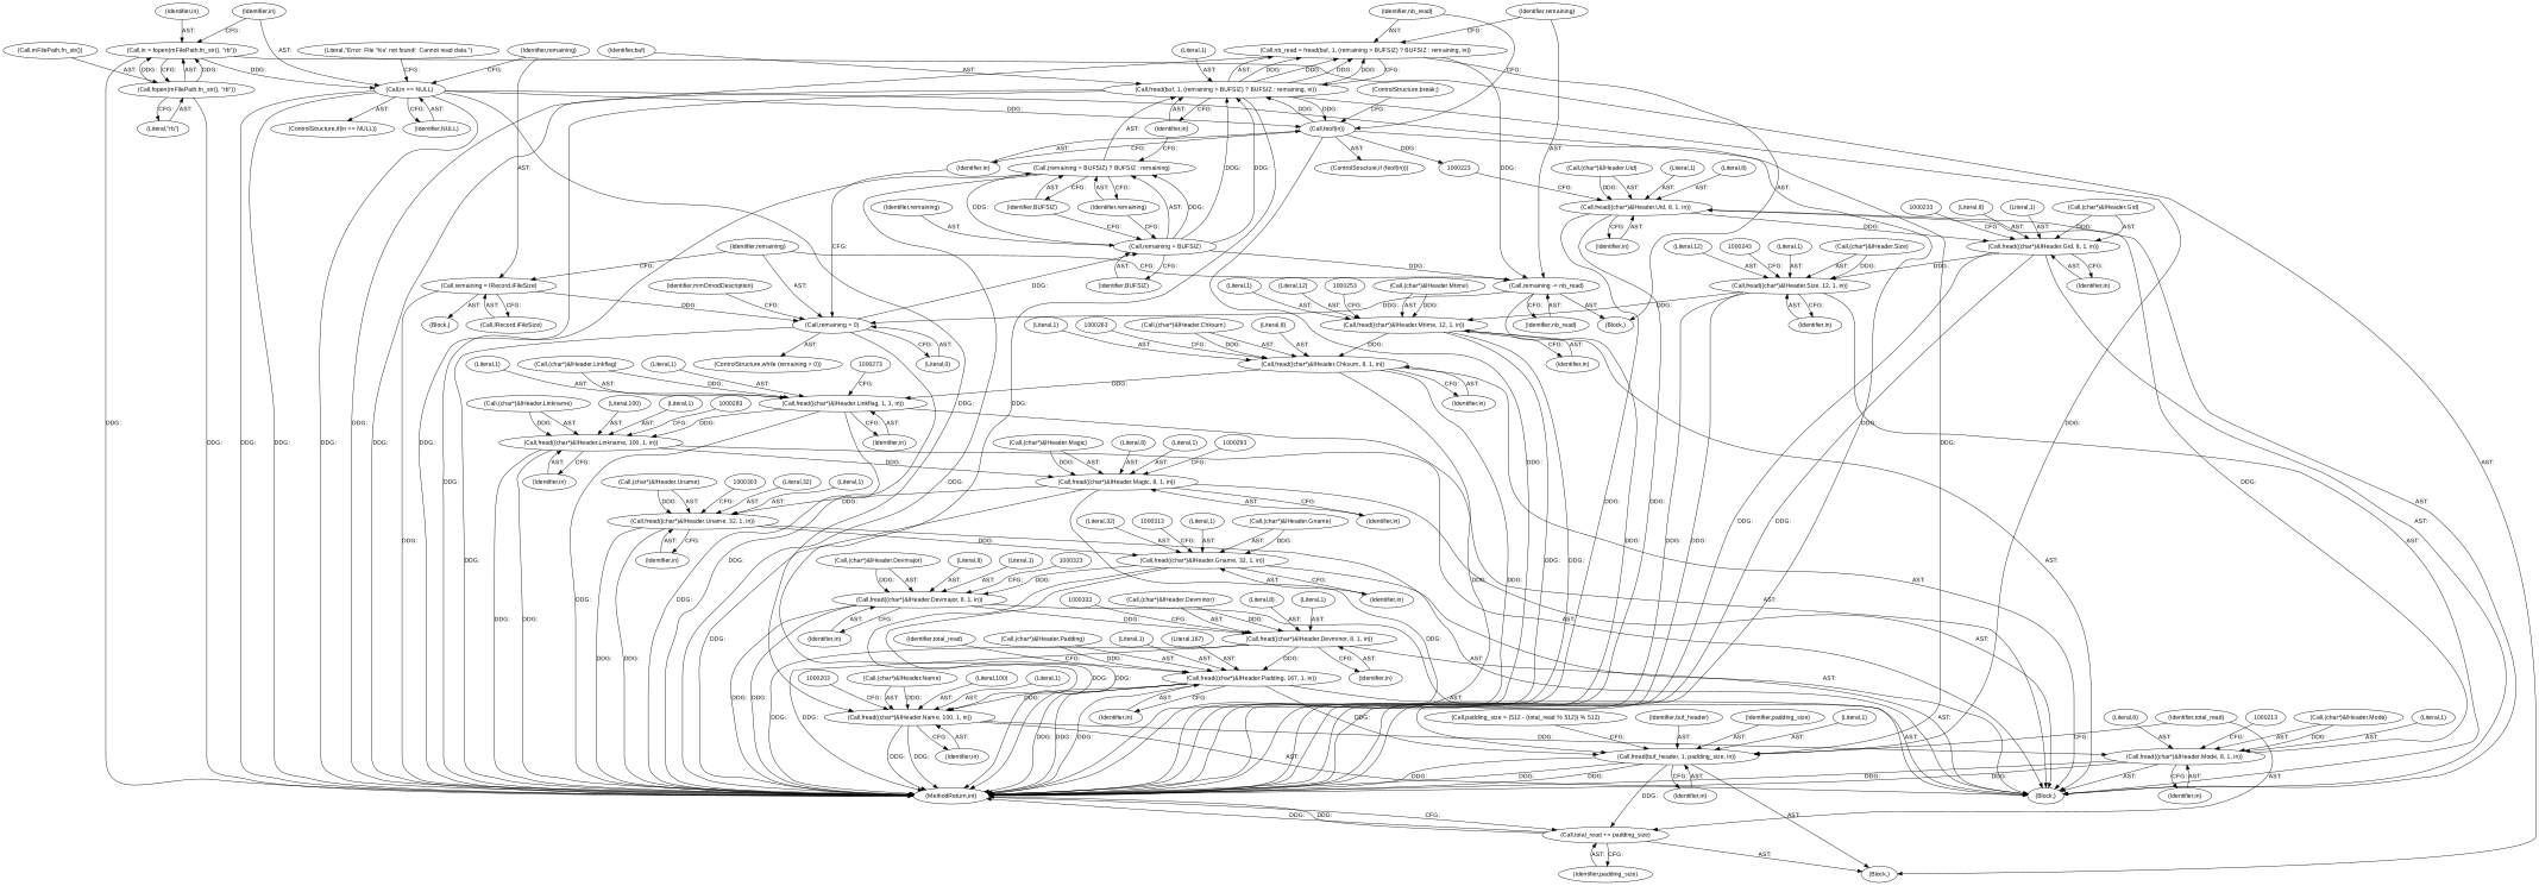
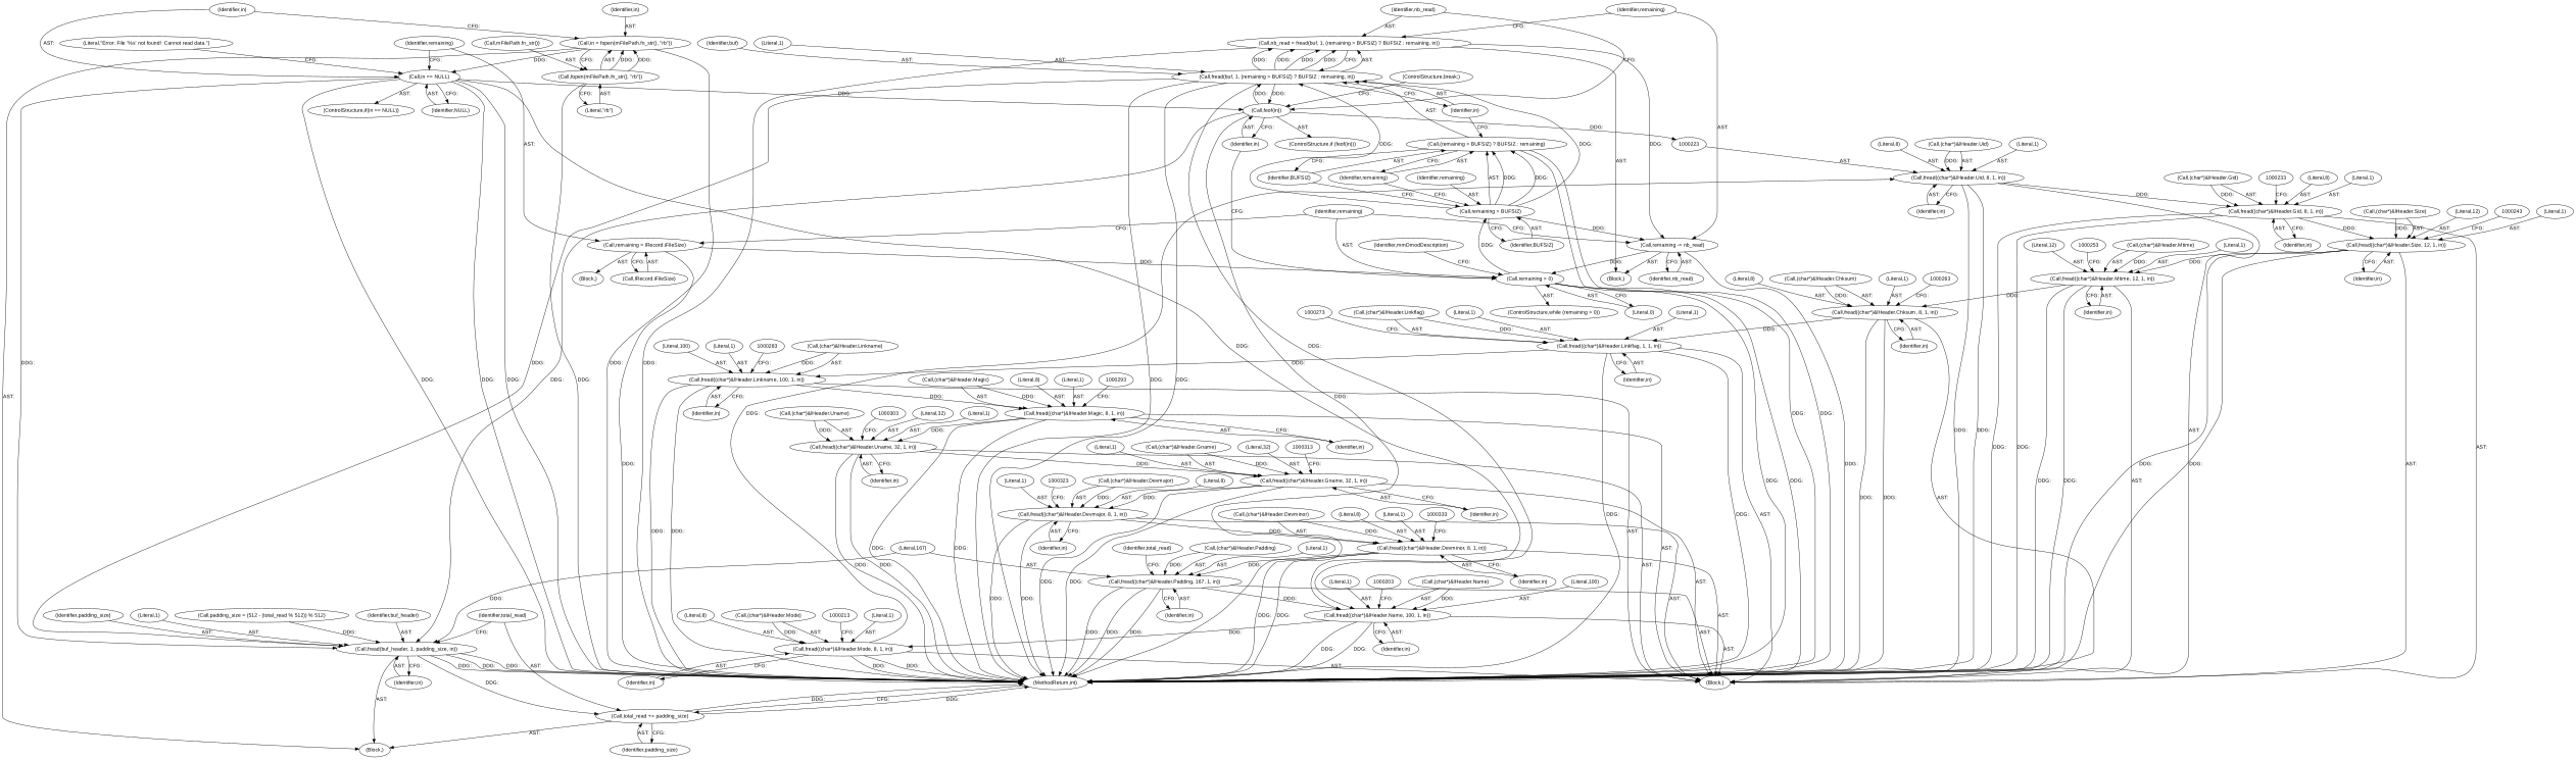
  digraph {
    fontname="Liberation Sans"
    node [fontname="Liberation Sans"]
    edge [fontname="Liberation Sans"]
    n1 [label="(Call,nb_read = fread(buf, 1, (remaining > BUFSIZ) ? BUFSIZ : remaining, in))"]
    n2 [label="(Call,fread(buf, 1, (remaining > BUFSIZ) ? BUFSIZ : remaining, in))"]
    n3 [label="(Call,remaining -= nb_read)"]
    n4 [label="(Block,)"]
    n5 [label="(MethodReturn,int)"]
    n6 [label="(Call,feof(in))"]
    n7 [label="(Call,fread((char*)&lHeader.Name, 100, 1, in))"]
    n8 [label="(Call,fread(buf_header, 1, padding_size, in))"]
    n9 [label="(Identifier,in)"]
    n10 [label="(Call,remaining > 0)"]
    n11 [label="(Identifier,nb_read)"]
    n12 [label="(Call,total_read += padding_size)"]
    n13 [label="(ControlStructure,if (feof(in)))"]
    n14 [label="(Identifier,in)"]
    1000223
    n16 [label="(Call,fread((char*)&lHeader.Mode, 8, 1, in))"]
    n17 [label="(Block,)"]
    n18 [label="(Identifier,in)"]
    n19 [label="(Block,)"]
    n20 [label="(Identifier,in)"]
    n21 [label="(Call,(remaining > BUFSIZ) ? BUFSIZ : remaining)"]
    n22 [label="(Call,remaining > BUFSIZ)"]
    n23 [label="(Identifier,BUFSIZ)"]
    n24 [label="(Identifier,BUFSIZ)"]
    n25 [label="(Identifier,remaining)"]
    n26 [label="(ControlStructure,while (remaining > 0))"]
    n27 [label="(Literal,0)"]
    n28 [label="(Call,remaining = lRecord.iFileSize)"]
    n29 [label="(Block,)"]
    n30 [label="(Call,lRecord.iFileSize)"]
    n31 [label="(Call,in == NULL)"]
    n32 [label="(ControlStructure,if(in == NULL))"]
    n33 [label="(Identifier,NULL)"]
    n34 [label="(Call,in = fopen(mFilePath.fn_str(), \"rb\"))"]
    n35 [label="(Call,fopen(mFilePath.fn_str(), \"rb\"))"]
    n36 [label="(Literal,\"rb\")"]
    n37 [label="(Call,fread((char*)&lHeader.Uid, 8, 1, in))"]
    n38 [label="(Identifier,in)"]
    n39 [label="(Call,fread((char*)&lHeader.Gid, 8, 1, in))"]
    n40 [label="(Identifier,in)"]
    n41 [label="(Call,fread((char*)&lHeader.Size, 12, 1, in))"]
    n42 [label="(Identifier,in)"]
    n43 [label="(Call,fread((char*)&lHeader.Mtime, 12, 1, in))"]
    n44 [label="(Identifier,in)"]
    n45 [label="(Call,fread((char*)&lHeader.Chksum, 8, 1, in))"]
    n46 [label="(Identifier,in)"]
    n47 [label="(Call,fread((char*)&lHeader.Linkflag, 1, 1, in))"]
    n48 [label="(Identifier,in)"]
    n49 [label="(Call,fread((char*)&lHeader.Linkname, 100, 1, in))"]
    n50 [label="(Identifier,in)"]
    n51 [label="(Call,fread((char*)&lHeader.Magic, 8, 1, in))"]
    n52 [label="(Identifier,in)"]
    n53 [label="(Call,fread((char*)&lHeader.Uname, 32, 1, in))"]
    n54 [label="(Identifier,in)"]
    n55 [label="(Call,fread((char*)&lHeader.Gname, 32, 1, in))"]
    n56 [label="(Identifier,in)"]
    n57 [label="(Call,fread((char*)&lHeader.Devmajor, 8, 1, in))"]
    n58 [label="(Identifier,in)"]
    n59 [label="(Call,fread((char*)&lHeader.Devminor, 8, 1, in))"]
    n60 [label="(Identifier,in)"]
    n61 [label="(Call,fread((char*)&lHeader.Padding, 167, 1, in))"]
    n62 [label="(Identifier,in)"]
    n63 [label="(Identifier,in)"]
    n64 [label="(Identifier,padding_size)"]
    n65 [label="(Literal,32)"]
    n66 [label="(Literal,1)"]
    n67 [label="(Identifier,remaining)"]
    n68 [label="(Identifier,mmDmodDescription)"]
    n69 [label="(Call,mFilePath.fn_str())"]
    n70 [label="(Literal,1)"]
    n71 [label="(Call,(char*)&lHeader.Linkname)"]
    n72 [label="(Call,(char*)&lHeader.Devminor)"]
    n73 [label="(Literal,1)"]
    n74 [label="(Literal,1)"]
    n75 [label="(Literal,8)"]
    n76 [label="(Identifier,total_read)"]
    n77 [label="(Identifier,padding_size)"]
    n78 [label="(Literal,8)"]
    n79 [label="(Call,(char*)&lHeader.Size)"]
    n80 [label="(Literal,167)"]
    n81 [label="(Literal,\"Error: File '%s' not found!  Cannot read data.\")"]
    n82 [label="(Call,(char*)&lHeader.Linkflag)"]
    n83 [label="(Identifier,remaining)"]
    n84 [label="(Call,(char*)&lHeader.Uid)"]
    n85 [label="(Literal,8)"]
    n86 [label="(Call,(char*)&lHeader.Magic)"]
    n87 [label="(Call,(char*)&lHeader.Name)"]
    n88 [label="(Identifier,remaining)"]
    n89 [label="(Call,(char*)&lHeader.Mtime)"]
    n90 [label="(Call,(char*)&lHeader.Mode)"]
    n91 [label="(Identifier,remaining)"]
    n92 [label="(Identifier,nb_read)"]
    n93 [label="(Literal,1)"]
    n94 [label="(Literal,100)"]
    n95 [label="(Literal,8)"]
    n96 [label="(Literal,8)"]
    n97 [label="(Identifier,in)"]
    n98 [label="(Identifier,buf)"]
    n99 [label="(ControlStructure,break;)"]
    n100 [label="(Literal,1)"]
    n101 [label="(Literal,8)"]
    n102 [label="(Literal,1)"]
    n103 [label="(Call,(char*)&lHeader.Devmajor)"]
    n104 [label="(Literal,1)"]
    n105 [label="(Call,(char*)&lHeader.Padding)"]
    n106 [label="(Call,(char*)&lHeader.Chksum)"]
    n107 [label="(Identifier,in)"]
    n108 [label="(Literal,12)"]
    n109 [label="(Literal,100)"]
    n110 [label="(Literal,1)"]
    n111 [label="(Call,(char*)&lHeader.Gname)"]
    n112 [label="(Literal,1)"]
    n113 [label="(Literal,1)"]
    n114 [label="(Literal,12)"]
    n115 [label="(Literal,8)"]
    n116 [label="(Identifier,total_read)"]
    n117 [label="(Call,padding_size = (512 - (total_read % 512)) % 512)"]
    n118 [label="(Literal,1)"]
    n119 [label="(Call,(char*)&lHeader.Uname)"]
    n120 [label="(Literal,1)"]
    n121 [label="(Literal,1)"]
    n122 [label="(Literal,1)"]
    n123 [label="(Literal,1)"]
    n124 [label="(Call,(char*)&lHeader.Gid)"]
    n125 [label="(Literal,1)"]
    n126 [label="(Literal,1)"]
    n127 [label="(Literal,32)"]
    n128 [label="(Identifier,buf_header)"]
    1000203
    1000213
    1000233
    1000243
    1000253
    1000263
    1000273
    1000283
    1000293
    1000303
    1000313
    1000323
    1000333
    n1 -> n2 [label="CFG: "]
    n1 -> n3 [label="DDG: "]
    n1 -> n4 [label="AST: "]
    n1 -> n5 [label="DDG: "]
    n2 -> n1 [label="AST: "]
    n2 -> n1 [label="DDG: "]
    n2 -> n1 [label="DDG: "]
    n2 -> n1 [label="DDG: "]
    n2 -> n1 [label="DDG: "]
    n2 -> n5 [label="DDG: "]
    n2 -> n5 [label="DDG: "]
    n2 -> n6 [label="DDG: "]
    n2 -> n7 [label="DDG: "]
    n2 -> n8 [label="DDG: "]
    n2 -> n9 [label="CFG: "]
    n3 -> n4 [label="AST: "]
    n3 -> n5 [label="DDG: "]
    n3 -> n10 [label="DDG: "]
    n3 -> n11 [label="CFG: "]
    n5 -> n12 [label="CFG: "]
    n6 -> n2 [label="DDG: "]
    n6 -> n5 [label="DDG: "]
    n6 -> n8 [label="DDG: "]
    n6 -> n13 [label="AST: "]
    n6 -> n14 [label="CFG: "]
    n6 -> 1000223 [label="DDG: "]
    n7 -> n5 [label="DDG: "]
    n7 -> n5 [label="DDG: "]
    n7 -> n16 [label="DDG: "]
    n7 -> n17 [label="AST: "]
    n7 -> n18 [label="CFG: "]
    n8 -> n5 [label="DDG: "]
    n8 -> n5 [label="DDG: "]
    n8 -> n5 [label="DDG: "]
    n8 -> n12 [label="DDG: "]
    n8 -> n19 [label="AST: "]
    n8 -> n20 [label="CFG: "]
    n9 -> n2 [label="AST: "]
    n9 -> n21 [label="CFG: "]
    n10 -> n5 [label="DDG: "]
    n10 -> n5 [label="DDG: "]
    n10 -> n22 [label="DDG: "]
    n10 -> n26 [label="AST: "]
    n10 -> n27 [label="CFG: "]
    n11 -> n3 [label="AST: "]
    n12 -> n5 [label="DDG: "]
    n12 -> n5 [label="DDG: "]
    n12 -> n19 [label="AST: "]
    n12 -> n64 [label="CFG: "]
    n14 -> n6 [label="AST: "]
    n14 -> n10 [label="CFG: "]
-   1000223 -> n37 [label="CFG: "]
+   1000223 -> n37 [label="AST: "]
    n16 -> n5 [label="DDG: "]
    n16 -> n5 [label="DDG: "]
    n16 -> n17 [label="AST: "]
    n16 -> n37 [label="DDG: "]
    n16 -> n38 [label="CFG: "]
    n18 -> n7 [label="AST: "]
    n20 -> n8 [label="AST: "]
    n21 -> n2 [label="AST: "]
    n21 -> n5 [label="DDG: "]
    n21 -> n5 [label="DDG: "]
    n21 -> n24 [label="CFG: "]
    n21 -> n25 [label="CFG: "]
    n22 -> n2 [label="DDG: "]
    n22 -> n2 [label="DDG: "]
    n22 -> n3 [label="DDG: "]
    n22 -> n21 [label="AST: "]
    n22 -> n21 [label="DDG: "]
    n22 -> n21 [label="DDG: "]
    n22 -> n23 [label="CFG: "]
    n23 -> n22 [label="AST: "]
    n24 -> n21 [label="AST: "]
    n24 -> n22 [label="CFG: "]
    n25 -> n21 [label="AST: "]
    n25 -> n22 [label="CFG: "]
    n27 -> n10 [label="AST: "]
    n28 -> n5 [label="DDG: "]
    n28 -> n10 [label="DDG: "]
    n28 -> n29 [label="AST: "]
    n28 -> n30 [label="CFG: "]
    n30 -> n28 [label="AST: "]
    n31 -> n5 [label="DDG: "]
    n31 -> n5 [label="DDG: "]
    n31 -> n5 [label="DDG: "]
    n31 -> n6 [label="DDG: "]
    n31 -> n7 [label="DDG: "]
    n31 -> n8 [label="DDG: "]
    n31 -> n32 [label="AST: "]
    n31 -> n33 [label="CFG: "]
    n33 -> n31 [label="AST: "]
    n34 -> n5 [label="DDG: "]
    n34 -> n19 [label="AST: "]
    n34 -> n31 [label="DDG: "]
    n34 -> n35 [label="CFG: "]
    n35 -> n5 [label="DDG: "]
    n35 -> n34 [label="AST: "]
    n35 -> n34 [label="DDG: "]
    n35 -> n34 [label="DDG: "]
    n35 -> n36 [label="CFG: "]
    n36 -> n35 [label="AST: "]
    n37 -> n5 [label="DDG: "]
    n37 -> n5 [label="DDG: "]
    n37 -> n17 [label="AST: "]
    n37 -> n39 [label="DDG: "]
    n37 -> n40 [label="CFG: "]
    n38 -> n16 [label="AST: "]
    n39 -> n5 [label="DDG: "]
    n39 -> n5 [label="DDG: "]
    n39 -> n17 [label="AST: "]
    n39 -> n41 [label="DDG: "]
    n39 -> n42 [label="CFG: "]
    n40 -> n37 [label="AST: "]
    n41 -> n5 [label="DDG: "]
    n41 -> n5 [label="DDG: "]
    n41 -> n17 [label="AST: "]
    n41 -> n43 [label="DDG: "]
    n41 -> n44 [label="CFG: "]
    n42 -> n39 [label="AST: "]
    n43 -> n5 [label="DDG: "]
    n43 -> n5 [label="DDG: "]
    n43 -> n17 [label="AST: "]
    n43 -> n45 [label="DDG: "]
    n43 -> n46 [label="CFG: "]
    n44 -> n41 [label="AST: "]
    n45 -> n5 [label="DDG: "]
    n45 -> n5 [label="DDG: "]
    n45 -> n17 [label="AST: "]
    n45 -> n47 [label="DDG: "]
    n45 -> n48 [label="CFG: "]
    n46 -> n43 [label="AST: "]
    n47 -> n5 [label="DDG: "]
    n47 -> n5 [label="DDG: "]
    n47 -> n17 [label="AST: "]
    n47 -> n49 [label="DDG: "]
    n47 -> n50 [label="CFG: "]
    n48 -> n45 [label="AST: "]
    n49 -> n5 [label="DDG: "]
    n49 -> n5 [label="DDG: "]
    n49 -> n17 [label="AST: "]
    n49 -> n51 [label="DDG: "]
    n49 -> n52 [label="CFG: "]
    n50 -> n47 [label="AST: "]
    n51 -> n5 [label="DDG: "]
    n51 -> n5 [label="DDG: "]
    n51 -> n17 [label="AST: "]
    n51 -> n53 [label="DDG: "]
    n51 -> n54 [label="CFG: "]
    n52 -> n49 [label="AST: "]
    n53 -> n5 [label="DDG: "]
    n53 -> n5 [label="DDG: "]
    n53 -> n17 [label="AST: "]
    n53 -> n55 [label="DDG: "]
    n53 -> n56 [label="CFG: "]
    n54 -> n51 [label="AST: "]
    n55 -> n5 [label="DDG: "]
    n55 -> n5 [label="DDG: "]
    n55 -> n17 [label="AST: "]
    n55 -> n57 [label="DDG: "]
    n55 -> n58 [label="CFG: "]
    n56 -> n53 [label="AST: "]
    n57 -> n5 [label="DDG: "]
    n57 -> n5 [label="DDG: "]
    n57 -> n17 [label="AST: "]
    n57 -> n59 [label="DDG: "]
    n57 -> n60 [label="CFG: "]
    n58 -> n55 [label="AST: "]
    n59 -> n5 [label="DDG: "]
    n59 -> n5 [label="DDG: "]
    n59 -> n17 [label="AST: "]
    n59 -> n61 [label="DDG: "]
    n59 -> n62 [label="CFG: "]
    n60 -> n57 [label="AST: "]
    n61 -> n5 [label="DDG: "]
    n61 -> n5 [label="DDG: "]
    n61 -> n5 [label="DDG: "]
    n61 -> n7 [label="DDG: "]
-   n61 -> n8 [label="DDG: "]
+   n80 -> n8 [label="DDG: "]
    n61 -> n17 [label="AST: "]
    n61 -> n63 [label="CFG: "]
    n62 -> n59 [label="AST: "]
    n63 -> n61 [label="AST: "]
    n64 -> n12 [label="AST: "]
    n65 -> n53 [label="AST: "]
    n66 -> n41 [label="AST: "]
    n67 -> n28 [label="AST: "]
    n67 -> n31 [label="CFG: "]
    n68 -> n10 [label="CFG: "]
    n69 -> n35 [label="AST: "]
    n70 -> n55 [label="AST: "]
    n71 -> n49 [label="AST: "]
    n71 -> n49 [label="DDG: "]
    n72 -> n59 [label="AST: "]
    n72 -> n59 [label="DDG: "]
    n73 -> n16 [label="AST: "]
    n74 -> n61 [label="AST: "]
    n75 -> n16 [label="AST: "]
    n76 -> n8 [label="CFG: "]
    n76 -> n12 [label="AST: "]
    n77 -> n8 [label="AST: "]
    n78 -> n37 [label="AST: "]
    n79 -> n41 [label="AST: "]
    n79 -> n41 [label="DDG: "]
    n80 -> n61 [label="AST: "]
    n81 -> n31 [label="CFG: "]
    n82 -> n47 [label="AST: "]
    n82 -> n47 [label="DDG: "]
    n83 -> n1 [label="CFG: "]
    n83 -> n3 [label="AST: "]
    n84 -> n37 [label="AST: "]
    n84 -> n37 [label="DDG: "]
    n85 -> n57 [label="AST: "]
    n86 -> n51 [label="AST: "]
    n86 -> n51 [label="DDG: "]
    n87 -> n7 [label="AST: "]
    n87 -> n7 [label="DDG: "]
    n88 -> n3 [label="CFG: "]
    n88 -> n10 [label="AST: "]
    n88 -> n28 [label="CFG: "]
    n89 -> n43 [label="AST: "]
    n89 -> n43 [label="DDG: "]
    n90 -> n16 [label="AST: "]
    n90 -> n16 [label="DDG: "]
    n91 -> n22 [label="AST: "]
    n92 -> n1 [label="AST: "]
    n92 -> n6 [label="CFG: "]
    n93 -> n43 [label="AST: "]
    n94 -> n49 [label="AST: "]
    n95 -> n45 [label="AST: "]
    n96 -> n51 [label="AST: "]
    n97 -> n34 [label="AST: "]
    n98 -> n2 [label="AST: "]
    n99 -> n6 [label="CFG: "]
    n100 -> n47 [label="AST: "]
    n101 -> n39 [label="AST: "]
    n102 -> n37 [label="AST: "]
    n103 -> n57 [label="AST: "]
    n103 -> n57 [label="DDG: "]
    n104 -> n39 [label="AST: "]
    n105 -> n61 [label="AST: "]
    n105 -> n61 [label="DDG: "]
    n106 -> n45 [label="AST: "]
    n106 -> n45 [label="DDG: "]
    n107 -> n31 [label="AST: "]
    n107 -> n34 [label="CFG: "]
    n108 -> n43 [label="AST: "]
    n109 -> n7 [label="AST: "]
    n110 -> n2 [label="AST: "]
    n111 -> n55 [label="AST: "]
    n111 -> n55 [label="DDG: "]
    n112 -> n8 [label="AST: "]
    n113 -> n45 [label="AST: "]
    n114 -> n41 [label="AST: "]
    n115 -> n59 [label="AST: "]
    n116 -> n61 [label="CFG: "]
-   n117 -> n8 [label="CFG: "]
+   n117 -> n8 [label="DDG: "]
    n118 -> n53 [label="AST: "]
    n119 -> n53 [label="AST: "]
    n119 -> n53 [label="DDG: "]
    n120 -> n59 [label="AST: "]
    n121 -> n49 [label="AST: "]
    n122 -> n7 [label="AST: "]
    n123 -> n51 [label="AST: "]
    n124 -> n39 [label="AST: "]
    n124 -> n39 [label="DDG: "]
    n125 -> n47 [label="AST: "]
    n126 -> n57 [label="AST: "]
    n127 -> n55 [label="AST: "]
    n128 -> n8 [label="AST: "]
    1000203 -> n7 [label="CFG: "]
    1000213 -> n16 [label="CFG: "]
    1000233 -> n39 [label="CFG: "]
    1000243 -> n41 [label="CFG: "]
    1000253 -> n43 [label="CFG: "]
    1000263 -> n45 [label="CFG: "]
    1000273 -> n47 [label="CFG: "]
    1000283 -> n49 [label="CFG: "]
    1000293 -> n51 [label="CFG: "]
    1000303 -> n53 [label="CFG: "]
    1000313 -> n55 [label="CFG: "]
    1000323 -> n57 [label="CFG: "]
    1000333 -> n59 [label="CFG: "]
  }
